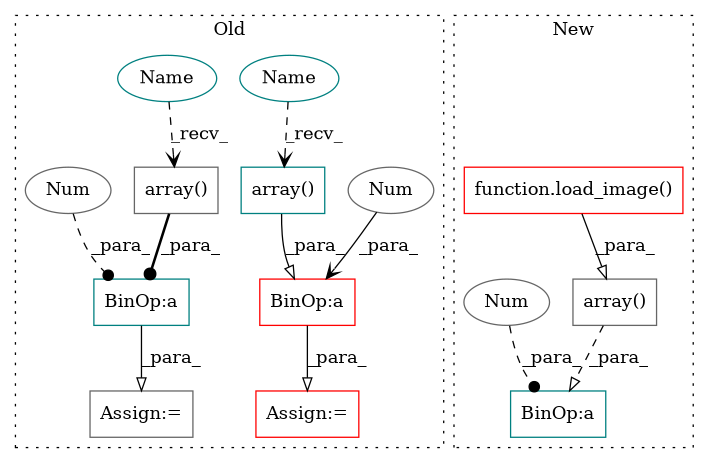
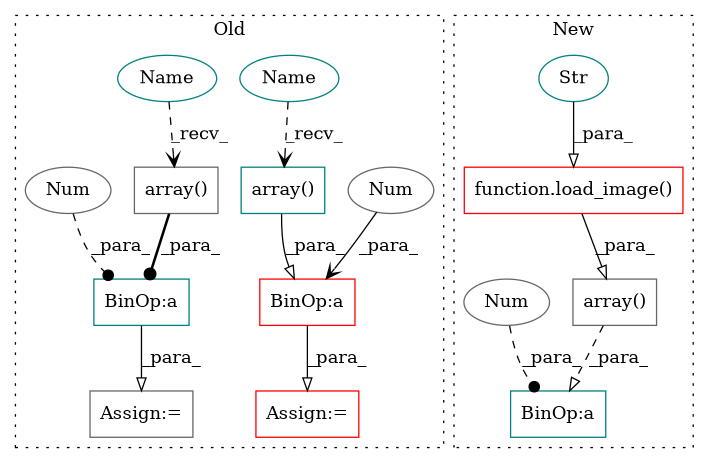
  digraph {
    node [a=75 l=3 shape=box color=gray40]
    edge [style=solid arrowhead=onormal]
    n1 [l="9,1" label="array()" s="47177,47191"]
    n2 [a=82 label="BinOp:a" s=47192 color=teal]
    n3 [l="9,1" label="array()" s="47122,47143" color=teal]
    n4 [a=82 label="BinOp:a" s=47144 color=red]
    n5 [a=76 l=5 label=Num s=47147 shape=ellipse]
    n6 [a=76 l=5 label=Num s=47195 shape=ellipse]
    n7 [a=68 label="Assign:=" s=47174]
    n8 [a=68 label="Assign:=" s=47119 color=red]
    n9 [a=87 l=2 label=Name s=47122 shape=ellipse color=teal]
    n10 [a=87 l=2 label=Name s=47177 shape=ellipse color=teal]
    n11 [l="24,10" label="function.load_image()" s="47141,47299" color=red]
    n12 [a=82 label="BinOp:a" s=47428 color=teal]
+   n13 [a=66 l=134 label=Str s=47165 shape=ellipse color=teal]
    n14 [l="9,19" label="array()" s="47386,47409"]
    n15 [a=76 l=5 label=Num s=47431 shape=ellipse]
    subgraph cluster_1 {
      label=Old
      style=dotted
      n1
      n2
      n3
      n4
      n5
      n6
      n7
      n8
      n9
      n10
    }
    subgraph cluster_2 {
      label=New
      style=dotted
      n11
      n12
+     n13
      n14
      n15
    }
    n1 -> n2 [label=_para_ style=bold arrowhead=dot]
    n2 -> n7 [label=_para_]
    n3 -> n4 [label=_para_]
    n4 -> n8 [label=_para_]
    n5 -> n4 [label=_para_ arrowhead=vee]
    n6 -> n2 [label=_para_ style=dashed arrowhead=dot]
    n9 -> n3 [label=_recv_ style=dashed arrowhead=vee]
    n10 -> n1 [label=_recv_ style=dashed arrowhead=vee]
    n11 -> n14 [label=_para_]
+   n13 -> n11 [label=_para_]
    n14 -> n12 [label=_para_ style=dashed]
    n15 -> n12 [label=_para_ style=dashed arrowhead=dot]
  }
